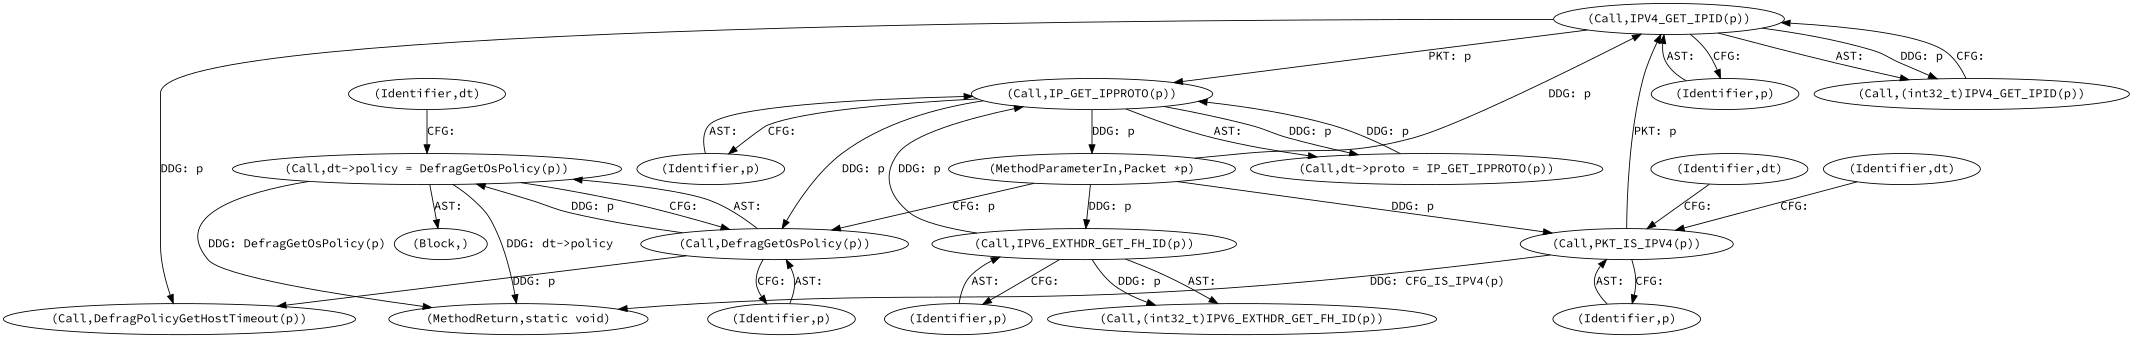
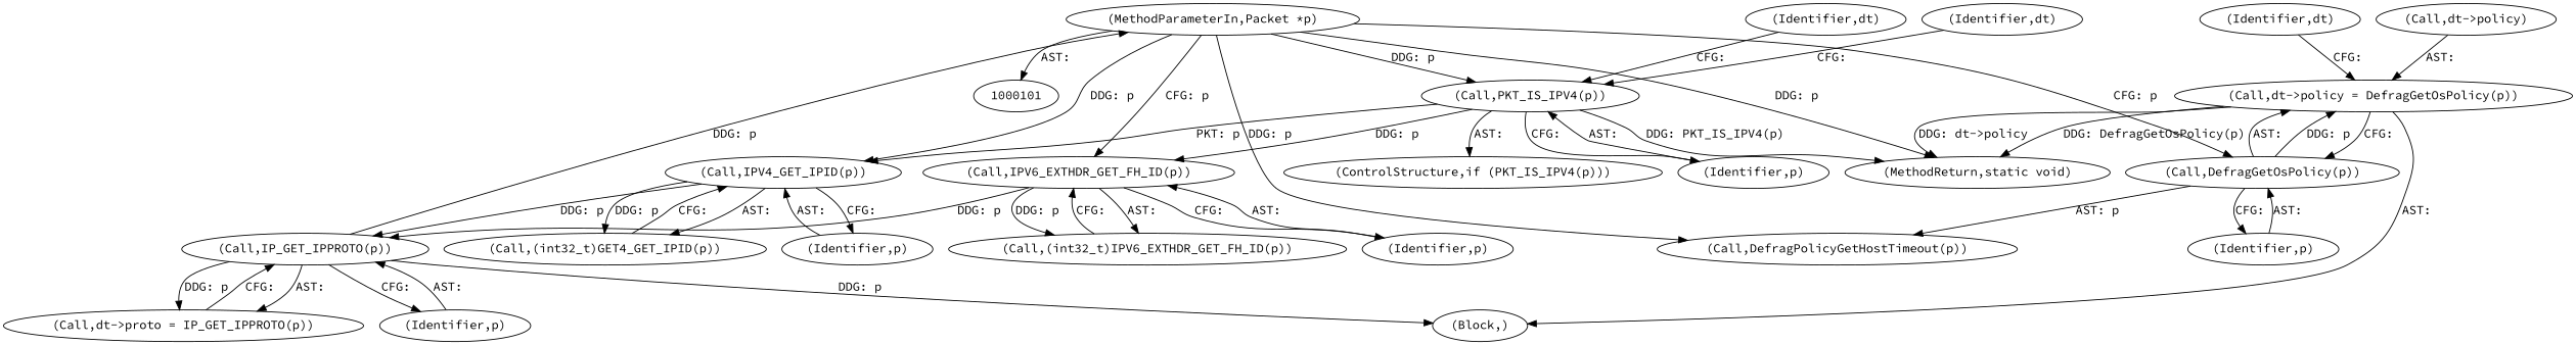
  digraph {
    fontname="Source Code Pro"
    node [fontname="Source Code Pro"]
    edge [fontname="Source Code Pro"]
    n1 [label="(Call,dt->policy = DefragGetOsPolicy(p))"]
    n2 [label="(Call,DefragGetOsPolicy(p))"]
    n3 [label="(Block,)"]
    n4 [label="(MethodReturn,static void)"]
    n5 [label="(Call,DefragPolicyGetHostTimeout(p))"]
    n6 [label="(Identifier,p)"]
    n7 [label="(Call,IP_GET_IPPROTO(p))"]
    n8 [label="(Call,dt->proto = IP_GET_IPPROTO(p))"]
    n9 [label="(Identifier,p)"]
    n10 [label="(MethodParameterIn,Packet *p)"]
    n11 [label="(Call,IPV6_EXTHDR_GET_FH_ID(p))"]
    n12 [label="(Identifier,p)"]
    n13 [label="(Call,(int32_t)IPV6_EXTHDR_GET_FH_ID(p))"]
    n14 [label="(Call,PKT_IS_IPV4(p))"]
    n15 [label="(Call,IPV4_GET_IPID(p))"]
+   n16 [label="(ControlStructure,if (PKT_IS_IPV4(p)))"]
    n17 [label="(Identifier,p)"]
    n18 [label="(Identifier,p)"]
-   n19 [label="(Call,(int32_t)IPV4_GET_IPID(p))"]
+   n19 [label="(Call,(int32_t)GET4_GET_IPID(p))"]
+   1000101
    n21 [label="(Identifier,dt)"]
+   n22 [label="(Call,dt->policy)"]
    n23 [label="(Identifier,dt)"]
    n24 [label="(Identifier,dt)"]
    n1 -> n2 [label="CFG: "]
    n1 -> n3 [label="AST: "]
    n1 -> n4 [label="DDG: DefragGetOsPolicy(p)"]
    n1 -> n4 [label="DDG: dt->policy"]
    n2 -> n1 [label="AST: "]
    n2 -> n1 [label="DDG: p"]
-   n2 -> n5 [label="DDG: p"]
+   n2 -> n5 [label="AST: p"]
    n2 -> n6 [label="CFG: "]
    n6 -> n2 [label="AST: "]
-   n7 -> n2 [label="DDG: p"]
+   n7 -> n3 [label="DDG: p"]
    n7 -> n8 [label="AST: "]
    n7 -> n8 [label="DDG: p"]
    n7 -> n9 [label="CFG: "]
    n7 -> n10 [label="DDG: p"]
-   n8 -> n7 [label="DDG: p"]
+   n8 -> n7 [label="CFG: "]
    n9 -> n7 [label="AST: "]
    n10 -> n2 [label="CFG: p"]
-   n15 -> n5 [label="DDG: p"]
-   n10 -> n11 [label="DDG: p"]
+   n10 -> n4 [label="DDG: p"]
+   n10 -> n5 [label="DDG: p"]
+   n10 -> n11 [label="CFG: p"]
    n10 -> n14 [label="DDG: p"]
    n10 -> n15 [label="DDG: p"]
+   n10 -> 1000101 [label="AST: "]
    n11 -> n7 [label="DDG: p"]
    n11 -> n12 [label="CFG: "]
    n11 -> n13 [label="AST: "]
    n11 -> n13 [label="DDG: p"]
    n12 -> n11 [label="AST: "]
-   n14 -> n4 [label="DDG: CFG_IS_IPV4(p)"]
+   n13 -> n11 [label="CFG: "]
+   n14 -> n4 [label="DDG: PKT_IS_IPV4(p)"]
+   n14 -> n11 [label="DDG: p"]
    n14 -> n15 [label="PKT: p"]
+   n14 -> n16 [label="AST: "]
    n14 -> n17 [label="CFG: "]
-   n15 -> n7 [label="PKT: p"]
+   n15 -> n7 [label="DDG: p"]
    n15 -> n18 [label="CFG: "]
    n15 -> n19 [label="AST: "]
    n15 -> n19 [label="DDG: p"]
    n17 -> n14 [label="AST: "]
    n18 -> n15 [label="AST: "]
    n19 -> n15 [label="CFG: "]
    n21 -> n1 [label="CFG: "]
+   n22 -> n1 [label="AST: "]
    n23 -> n14 [label="CFG: "]
    n24 -> n14 [label="CFG: "]
  }
